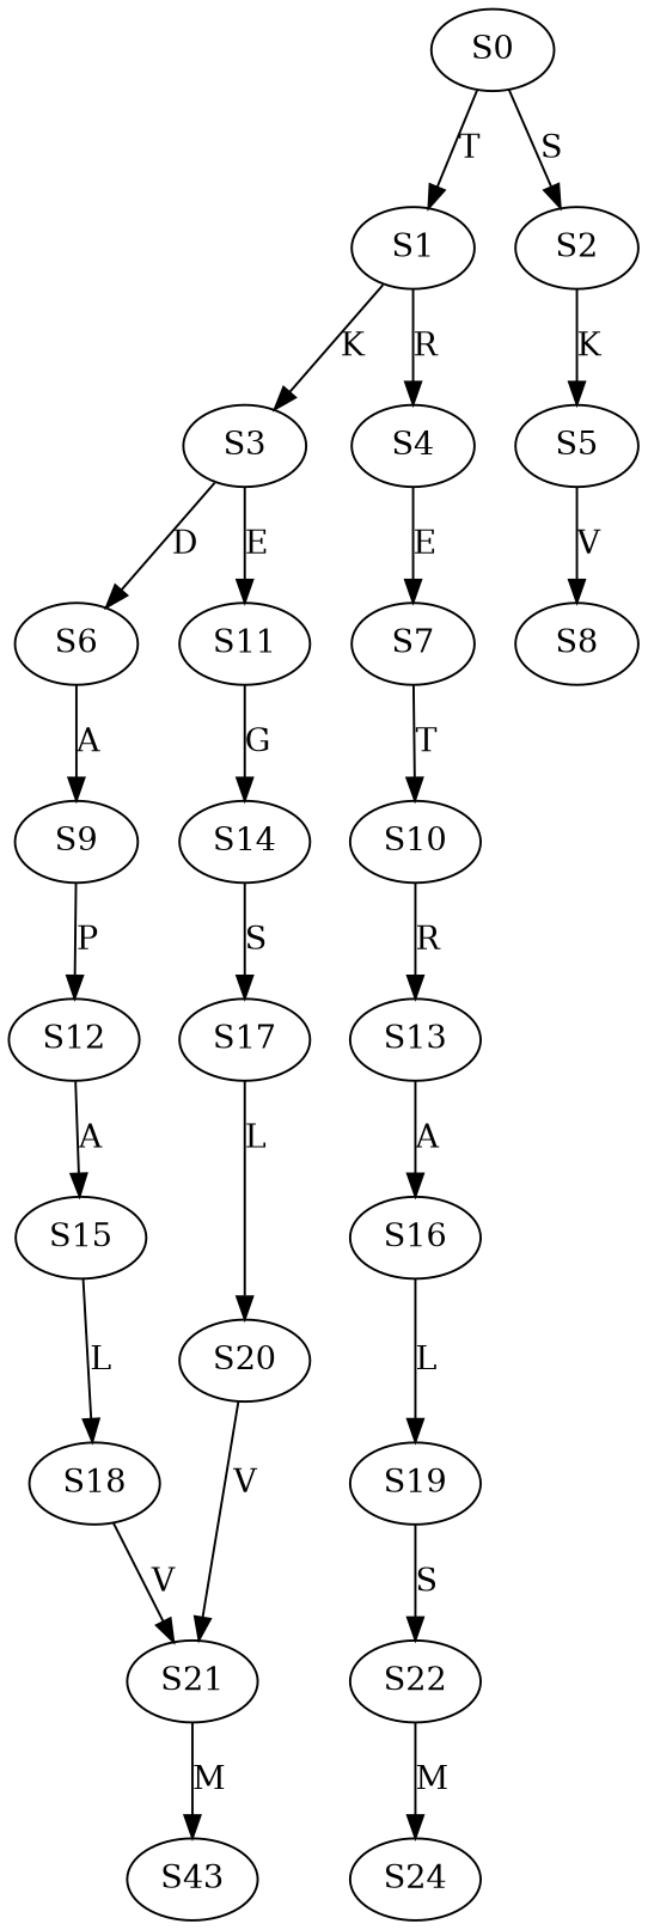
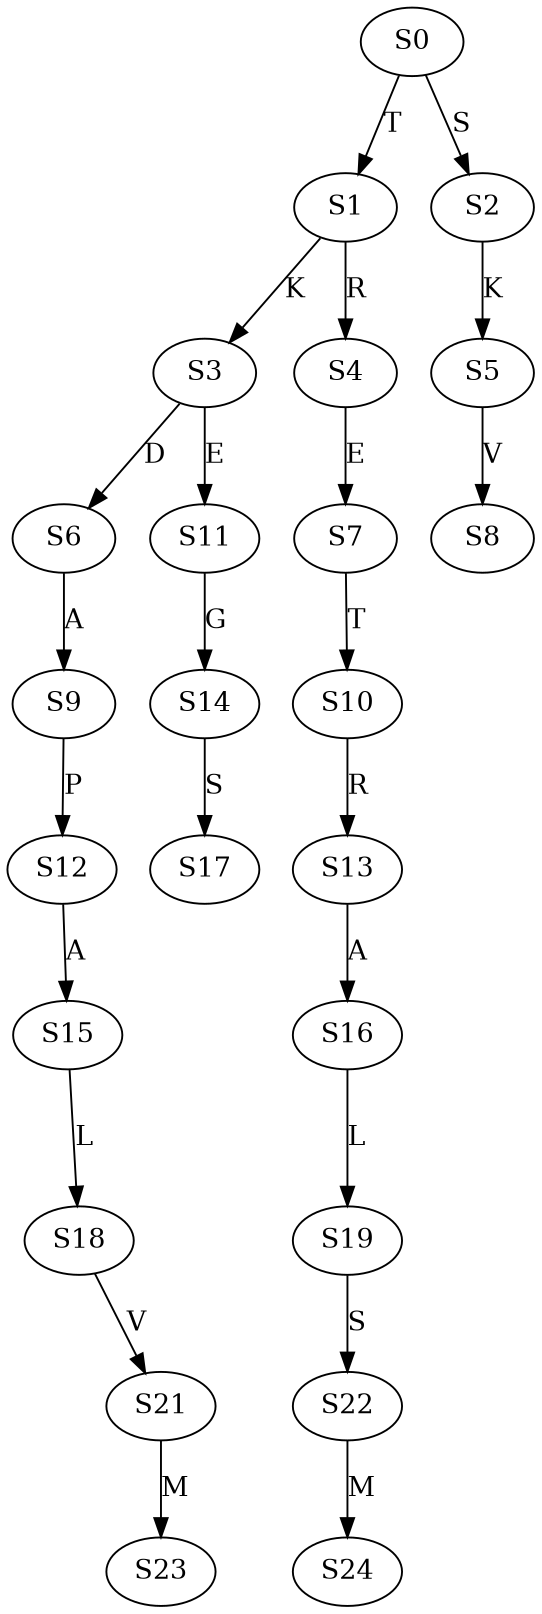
  strict digraph {
    S0
    S1
    S2
    S3
    S4
    S5
    S6
    S11
    S7
    S8
    S9
    S10
    S12
    S13
    S14
    S15
    S16
    S17
    S18
    S19
-   S20
    S21
    S22
-   S23 [label=S43]
+   S23
    S24
    S0 -> S1 [label=T]
    S0 -> S2 [label=S]
    S1 -> S3 [label=K]
    S1 -> S4 [label=R]
    S2 -> S5 [label=K]
    S3 -> S6 [label=D]
    S3 -> S11 [label=E]
    S4 -> S7 [label=E]
    S5 -> S8 [label=V]
    S6 -> S9 [label=A]
    S11 -> S14 [label=G]
    S7 -> S10 [label=T]
    S9 -> S12 [label=P]
    S10 -> S13 [label=R]
    S12 -> S15 [label=A]
    S13 -> S16 [label=A]
    S14 -> S17 [label=S]
    S15 -> S18 [label=L]
    S16 -> S19 [label=L]
-   S17 -> S20 [label=L]
    S18 -> S21 [label=V]
    S19 -> S22 [label=S]
-   S20 -> S21 [label=V]
    S21 -> S23 [label=M]
    S22 -> S24 [label=M]
  }
